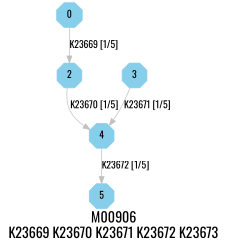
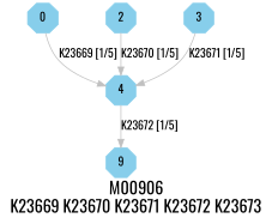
  digraph {
    fontname=Oswald
    fontsize=20
    label="M00906\nK23669 K23670 K23671 K23672 K23673"
    node [color=skyblue fontname=Oswald shape=octagon style=filled]
    edge [color=grey fontname=Oswald]
    0 [height=.3 width=.3]
    2 [height=.3 width=.3]
    3 [height=.3 width=.3]
    4 [height=.3 width=.3]
-   5 [height=.3 width=.3]
+   5 [height=.3 width=.3 label=9]
    subgraph sub_1 {
      0
      2
      3
      4
      5
    }
-   0 -> 2 [label="K23669 [1/5]"]
+   0 -> 4 [label="K23669 [1/5]"]
    2 -> 4 [label="K23670 [1/5]"]
    3 -> 4 [label="K23671 [1/5]"]
    4 -> 5 [label="K23672 [1/5]"]
  }
